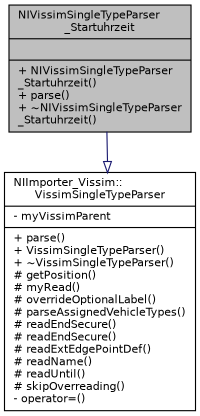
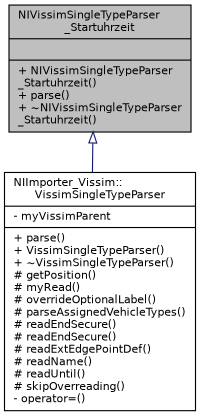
  digraph {
    node [color=black fontname=Helvetica fontsize=10 shape=record style=filled]
    n1 [fillcolor=grey75 fontcolor=black height=0.2 label="{NIVissimSingleTypeParser\l_Startuhrzeit\n||+ NIVissimSingleTypeParser\l_Startuhrzeit()\l+ parse()\l+ ~NIVissimSingleTypeParser\l_Startuhrzeit()\l}" width=0.4]
    n2 [fillcolor=white height=0.2 label="{NIImporter_Vissim::\lVissimSingleTypeParser\n|- myVissimParent\l|+ parse()\l+ VissimSingleTypeParser()\l+ ~VissimSingleTypeParser()\l# getPosition()\l# myRead()\l# overrideOptionalLabel()\l# parseAssignedVehicleTypes()\l# readEndSecure()\l# readEndSecure()\l# readExtEdgePointDef()\l# readName()\l# readUntil()\l# skipOverreading()\l- operator=()\l}" width=0.4]
-   n2 -> n1 [arrowtail=onormal color=midnightblue dir=back fontname=Helvetica fontsize=10 labelfontname=Helvetica labelfontsize=10 style=solid]
+   n1 -> n2 [arrowtail=onormal color=midnightblue dir=back fontname=Helvetica fontsize=10 labelfontname=Helvetica labelfontsize=10 style=solid]
  }
